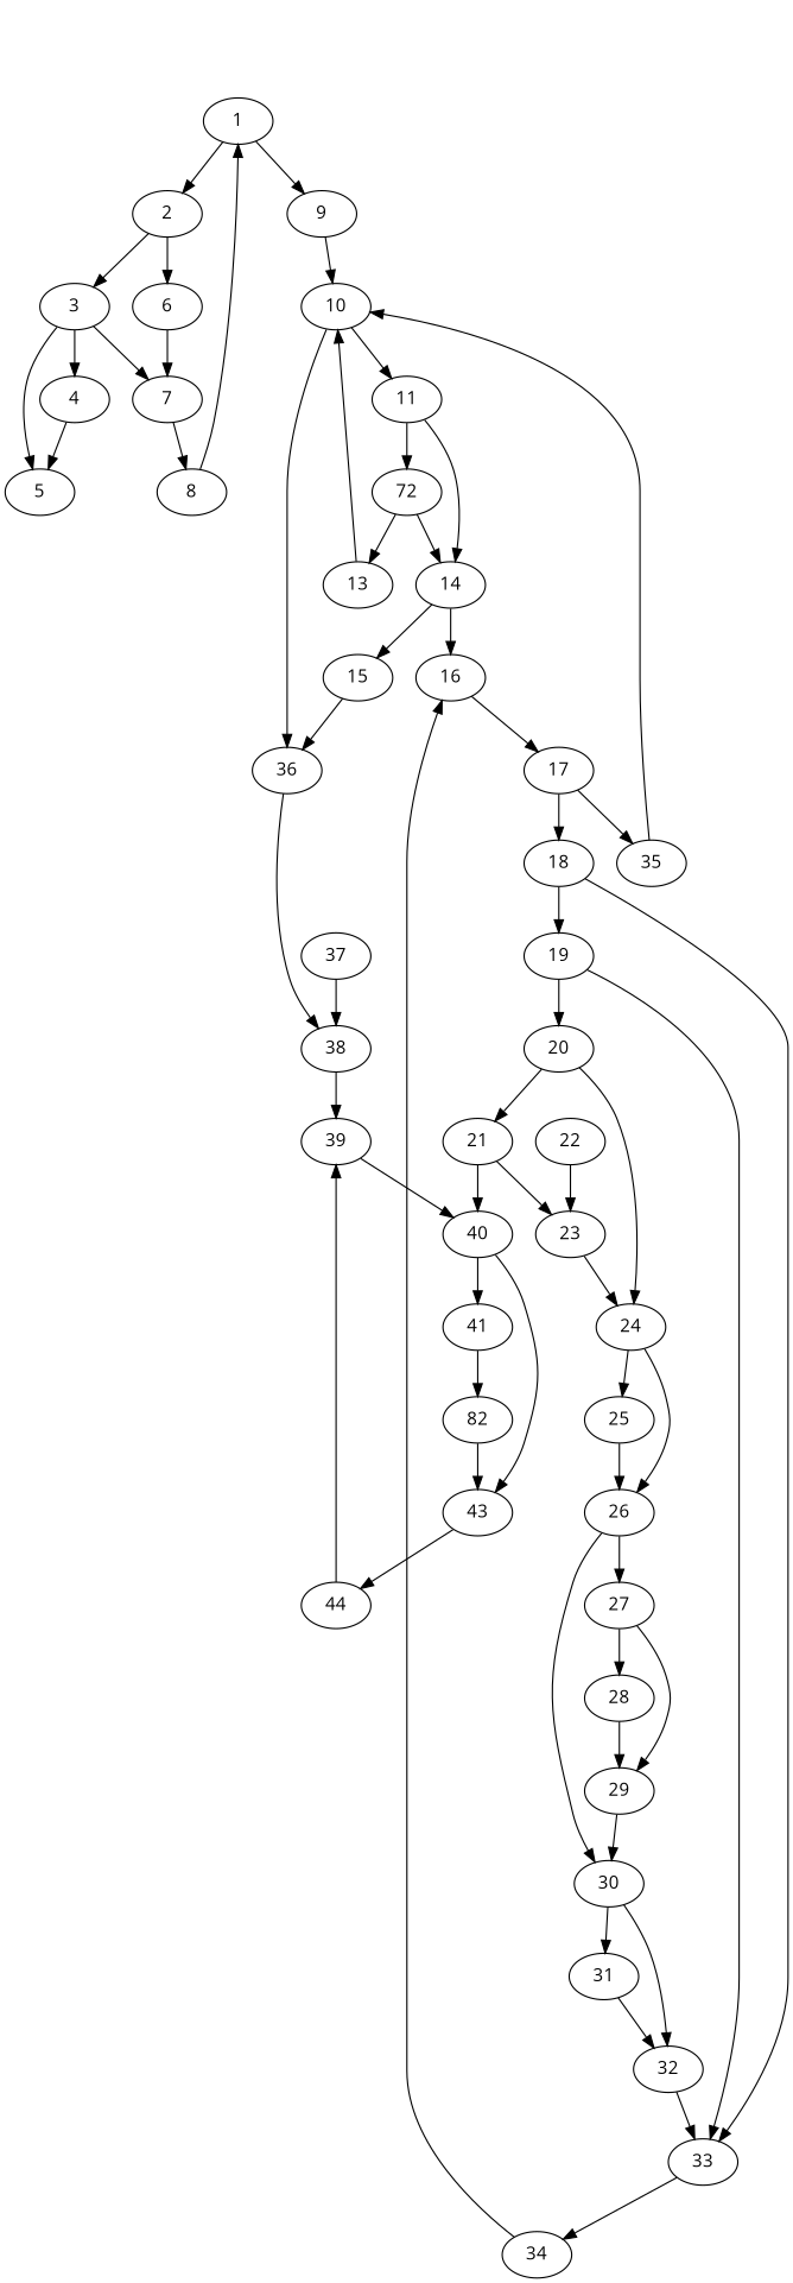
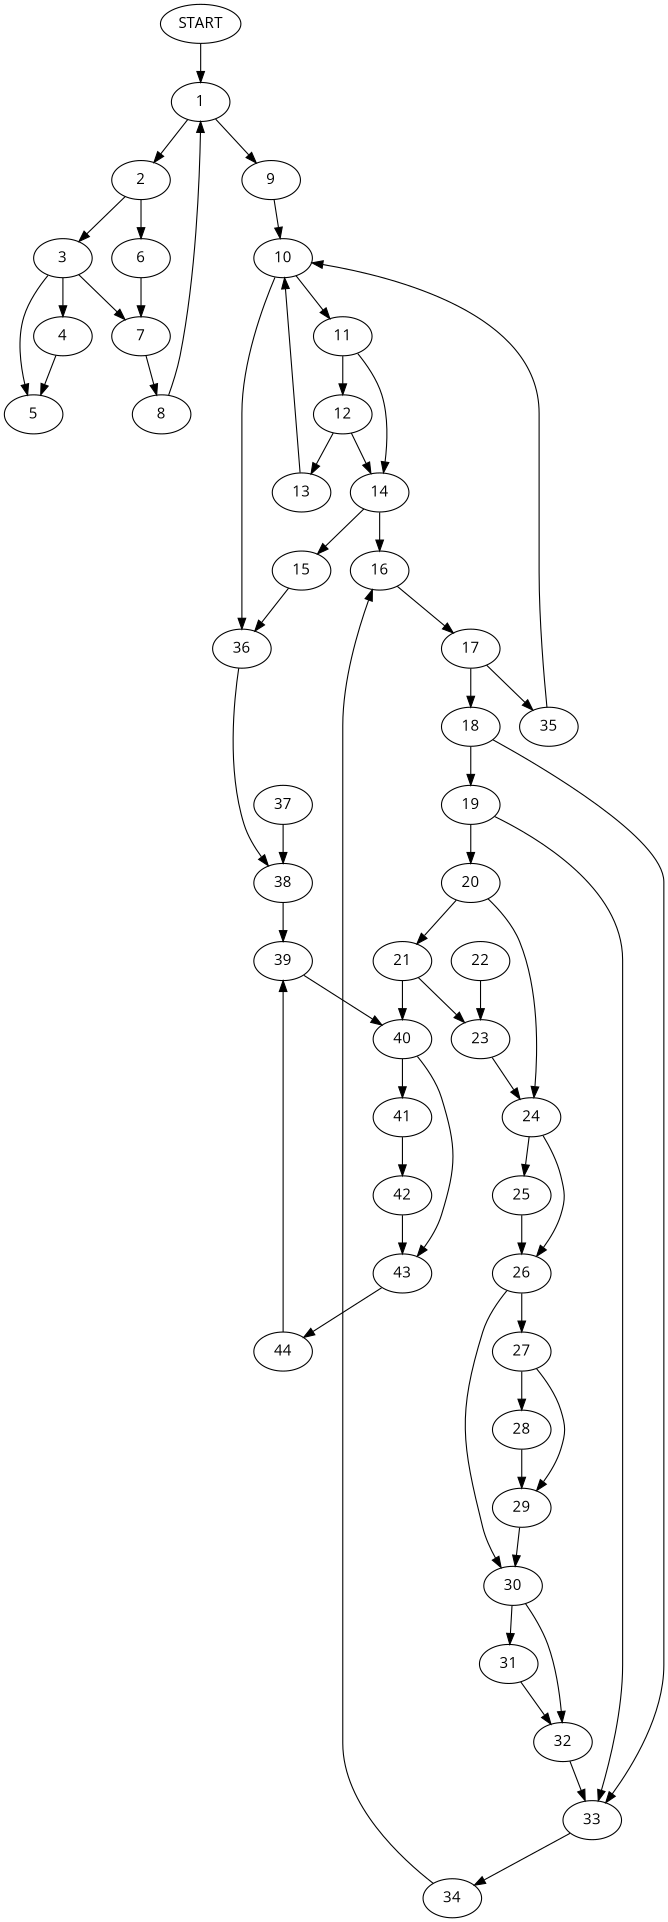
  digraph {
    fontname="Open Sans"
    node [fontname="Open Sans"]
    edge [fontname="Open Sans"]
+   n1 [label=START]
    1
    2
    9
    3
    6
    10
    4
    5
    7
    8
    11
    36
-   12 [label=72]
+   12
    14
    38
    13
    15
    16
    17
    18
    35
    19
    33
    20
    34
    21
    24
    23
    40
    25
    26
    22
    27
    30
    28
    29
    31
    32
    37
    39
    41
    43
-   42 [label=82]
+   42
    44
+   n1 -> 1
    1 -> 2
    1 -> 9
    2 -> 3
    2 -> 6
    9 -> 10
    3 -> 4
    3 -> 5
    3 -> 7
    6 -> 7
    10 -> 11
    10 -> 36
    4 -> 5
    7 -> 8
    8 -> 1
    11 -> 12
    11 -> 14
    36 -> 38
    12 -> 14
    12 -> 13
    14 -> 15
    14 -> 16
    38 -> 39
    13 -> 10
    15 -> 36
    16 -> 17
    17 -> 18
    17 -> 35
    18 -> 19
    18 -> 33
    35 -> 10
    19 -> 33
    19 -> 20
    33 -> 34
    20 -> 21
    20 -> 24
    34 -> 16
    21 -> 23
    21 -> 40
    24 -> 25
    24 -> 26
    23 -> 24
    40 -> 41
    40 -> 43
    25 -> 26
    26 -> 27
    26 -> 30
    22 -> 23
    27 -> 28
    27 -> 29
    30 -> 31
    30 -> 32
    28 -> 29
    29 -> 30
    31 -> 32
    32 -> 33
    37 -> 38
    39 -> 40
    41 -> 42
    43 -> 44
    42 -> 43
    44 -> 39
  }
